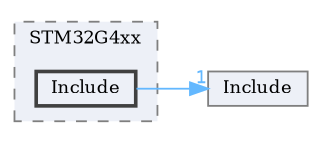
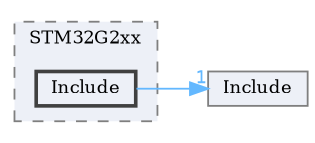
  digraph {
    compound=true
    rankdir=LR
    fontname="DejaVu Serif"
    node [fillcolor="#edf0f7" fontname="DejaVu Serif" fontsize=10 shape=box]
    n1 [color=grey25 height=0.2 label=Include style="filled,bold" width=0.4]
    n2 [color=grey50 height=0.2 label=Include style=filled width=0.4]
    subgraph cluster_1 {
      bgcolor="#edf0f7"
      fontsize=10
-     label=STM32G4xx
+     label=STM32G2xx
      pencolor=grey50
      style="filled,dashed"
      n1
    }
    n1 -> n2 [color=steelblue1 fontcolor=steelblue1 fontname="DejaVu Serif" fontsize=10 headlabel=1 labeldistance=1.5 labelfontname=Helvetica labelfontsize=10]
  }
